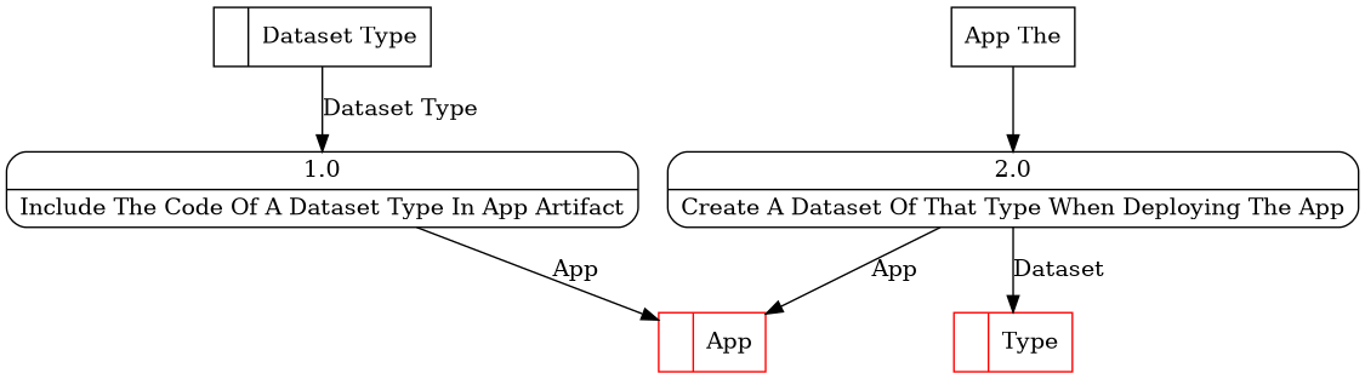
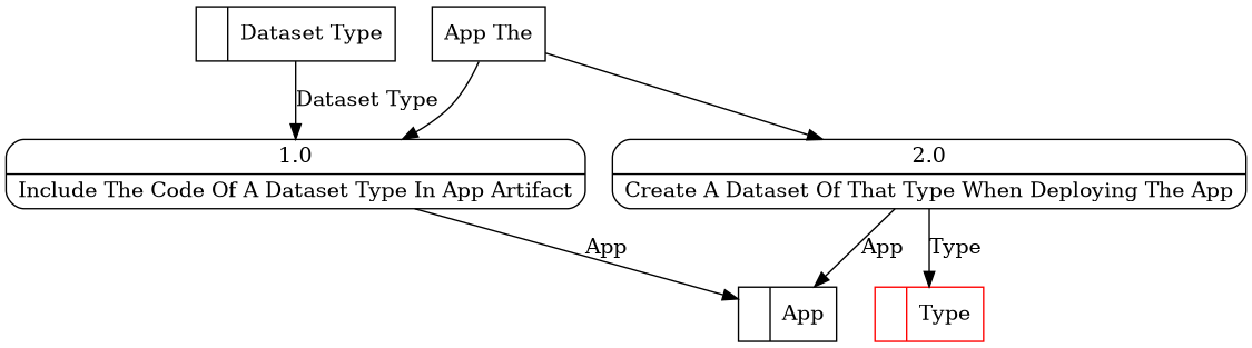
  digraph {
    node [shape=record]
    n1 [color=black label="<f0>  |<f1> Dataset Type "]
    n2 [label="{<f0> 1.0|<f1> Include The Code Of A Dataset Type In App Artifact }" shape=Mrecord]
    n3 [color=red label="<f0>  |<f1> Type "]
-   n4 [color=red label="<f0>  |<f1> App "]
+   n4 [color=black label="<f0>  |<f1> App "]
    n5 [label="App The" shape=box]
    n6 [label="{<f0> 2.0|<f1> Create A Dataset Of That Type When Deploying The App }" shape=Mrecord]
    n1 -> n2 [label="Dataset Type"]
    n2 -> n4 [label=App]
+   n5 -> n2
    n5 -> n6
-   n6 -> n3 [label=Dataset]
+   n6 -> n3 [label=Type]
    n6 -> n4 [label=App]
  }
